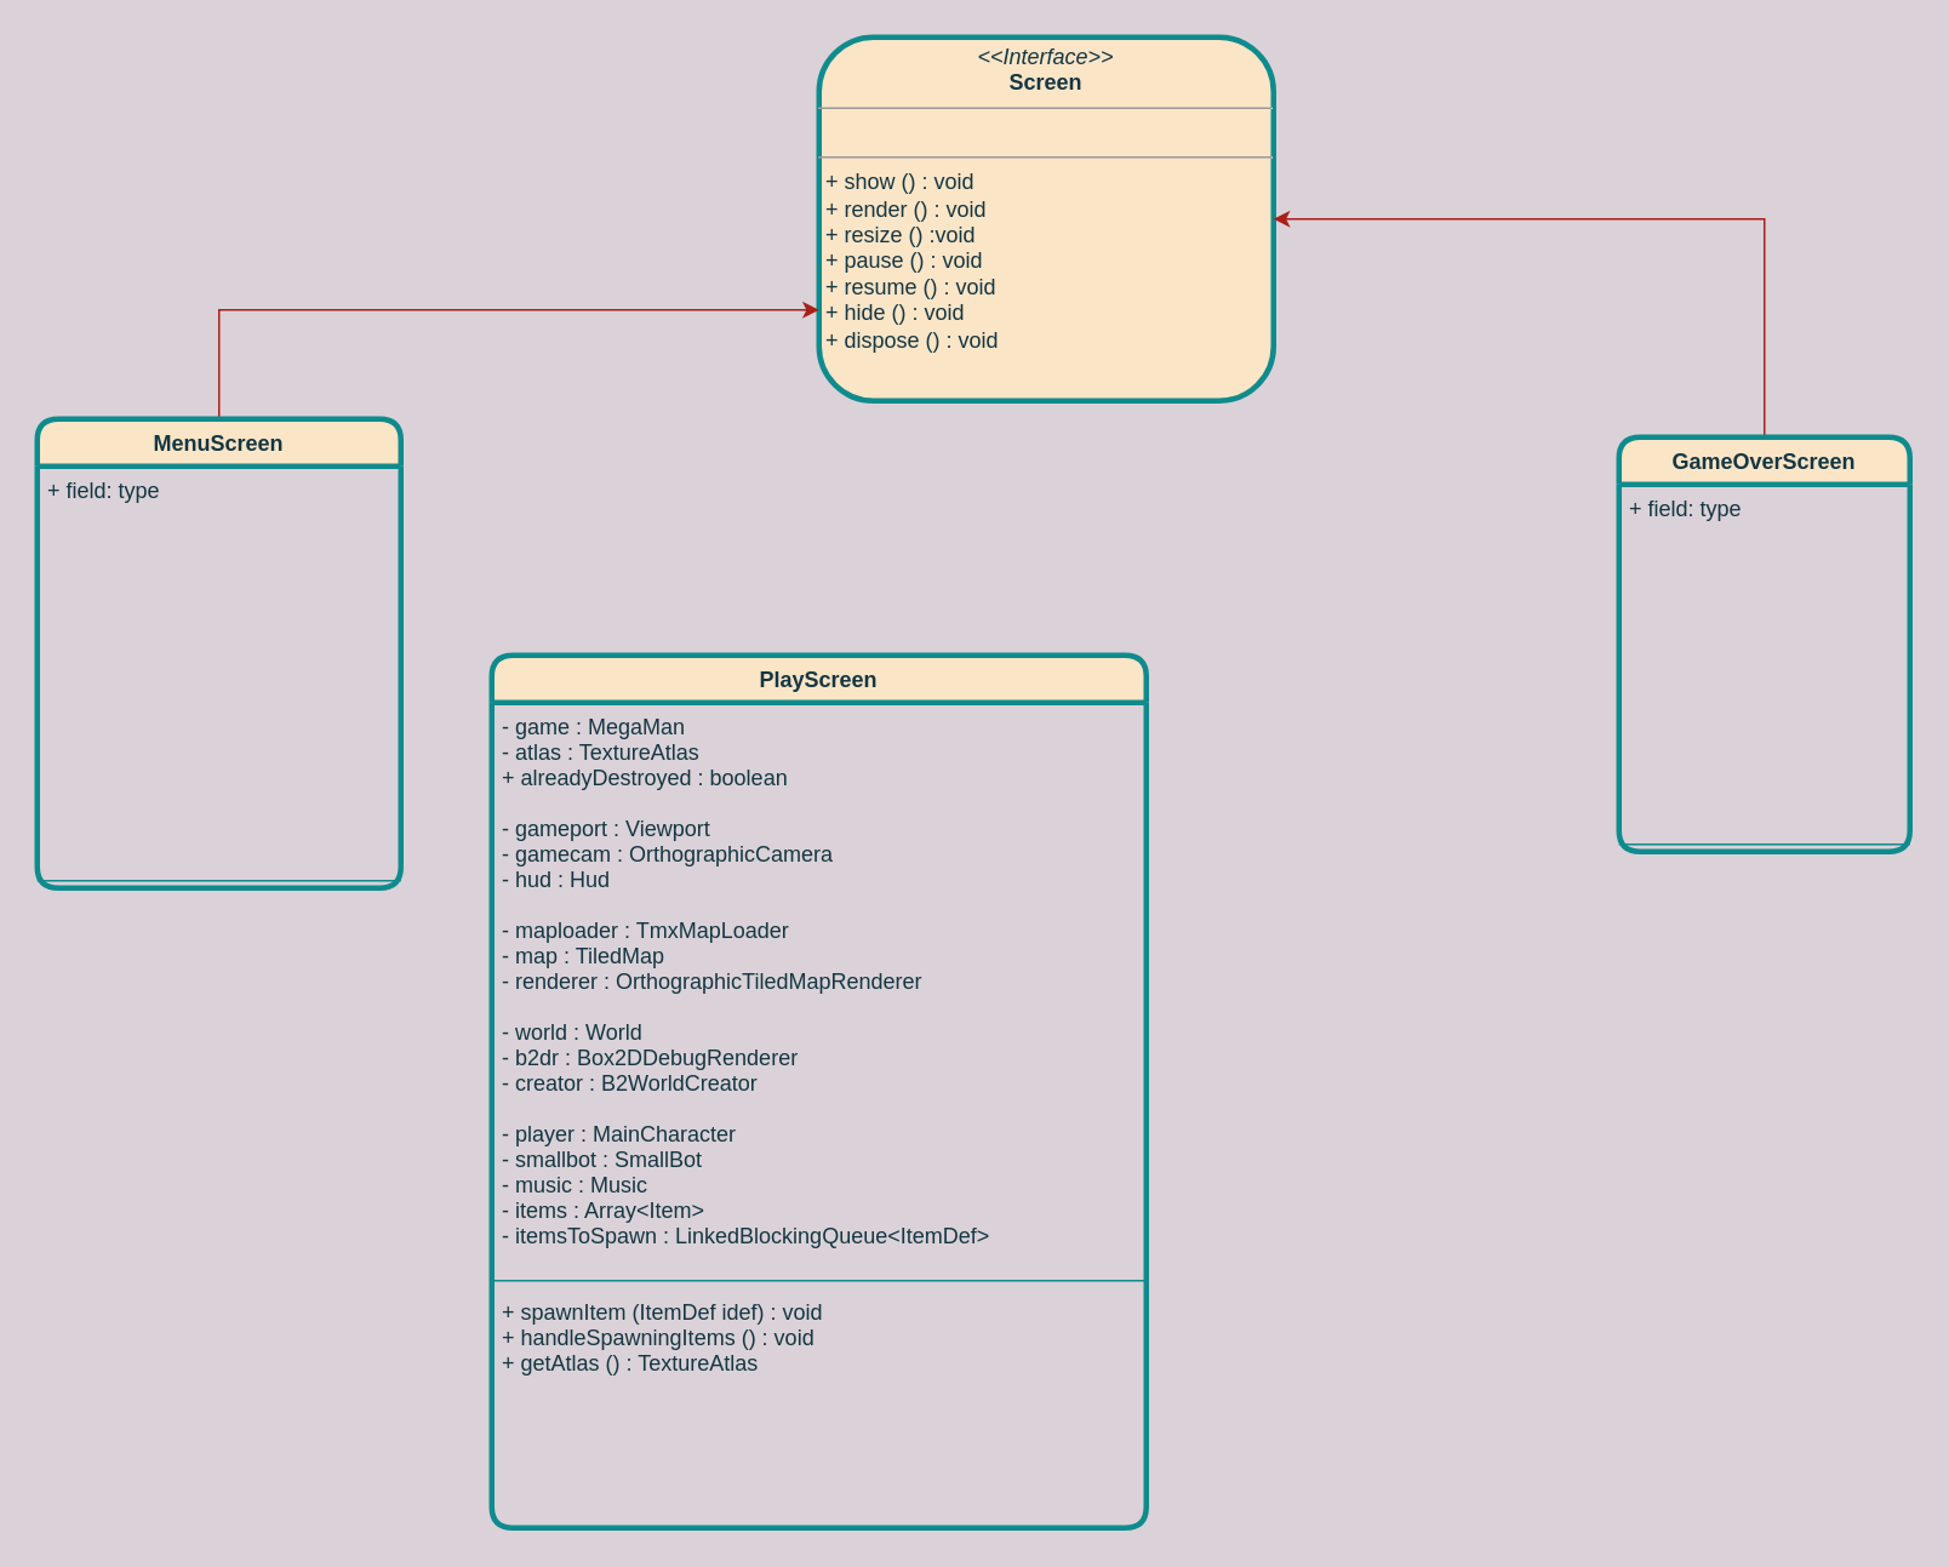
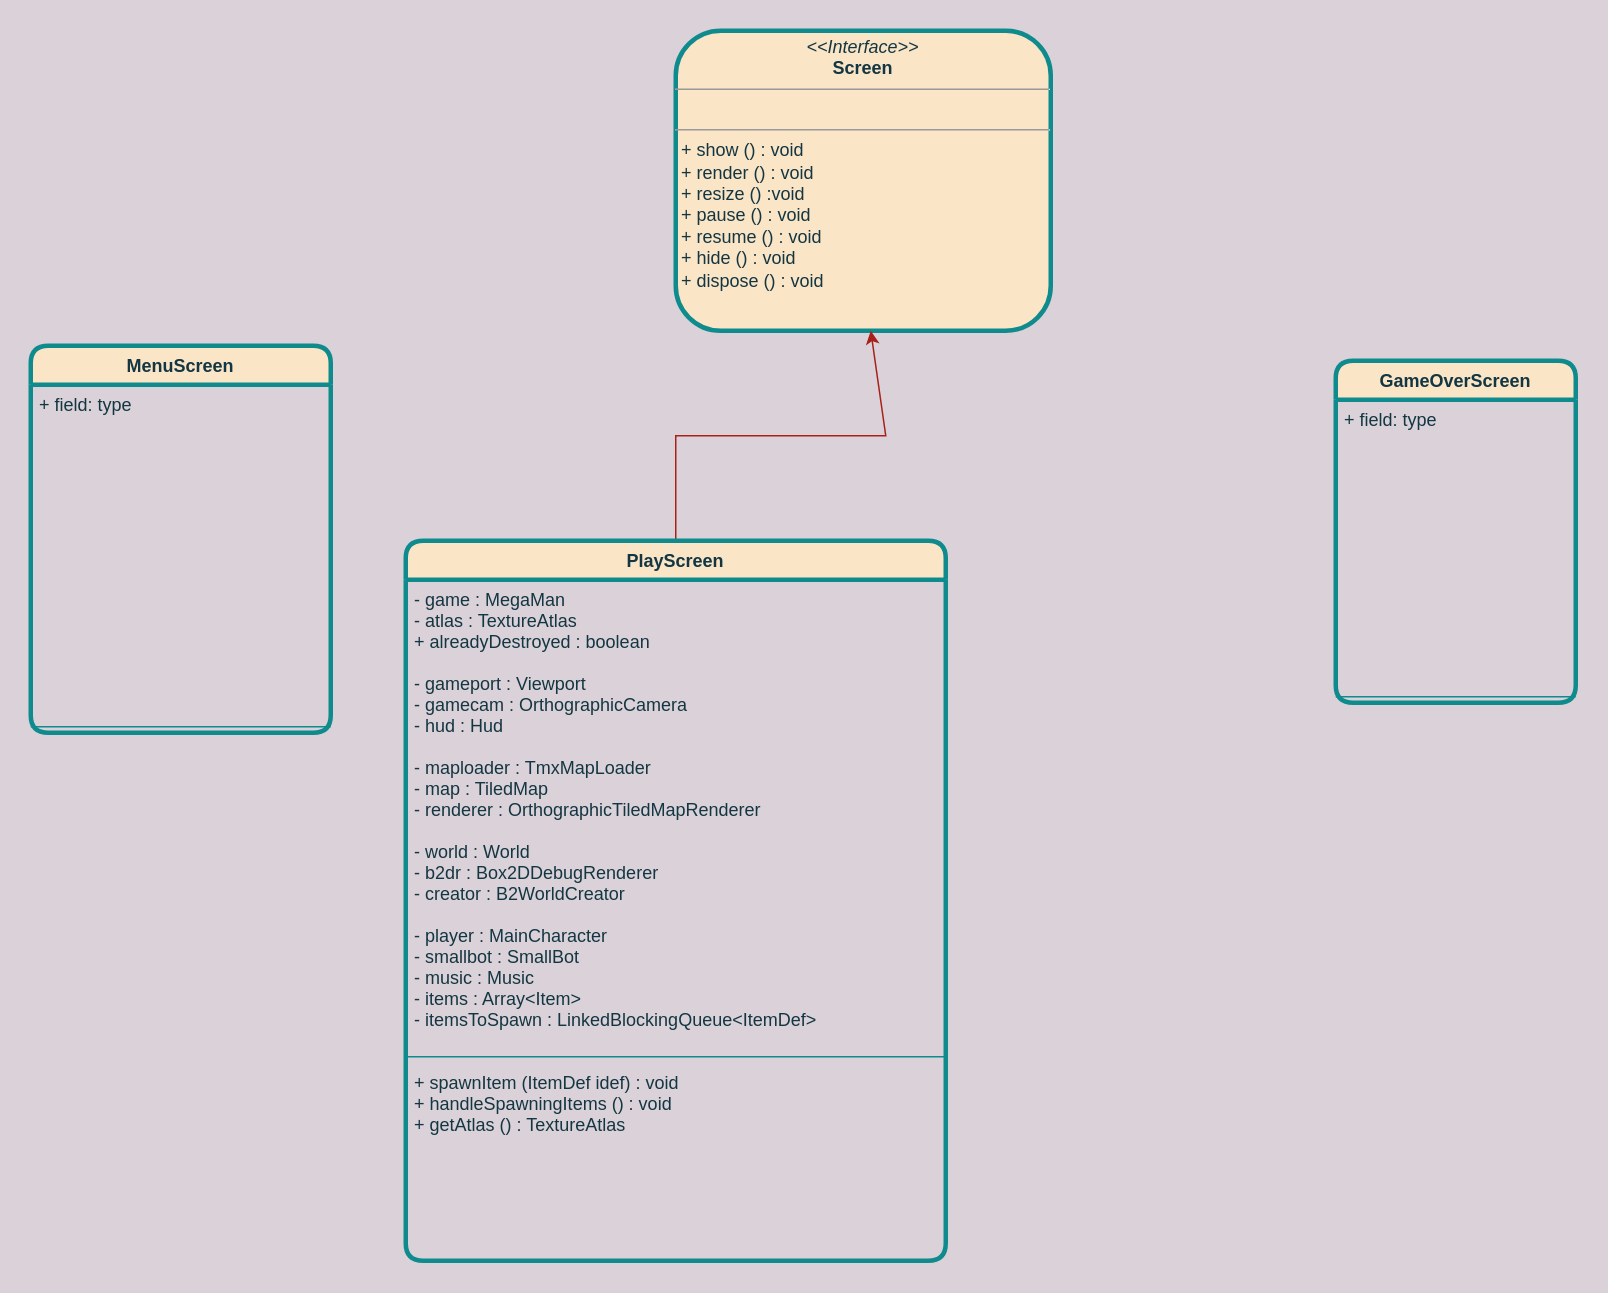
  <mxCell id="0" />
  <mxCell id="1" parent="0" />
  <mxCell id="2" value="&lt;p style=&quot;margin: 0px ; margin-top: 4px ; text-align: center&quot;&gt;&lt;i&gt;&amp;lt;&amp;lt;Interface&amp;gt;&amp;gt;&lt;/i&gt;&lt;br&gt;&lt;b&gt;Screen&lt;/b&gt;&lt;/p&gt;&lt;hr size=&quot;1&quot;&gt;&lt;p style=&quot;margin: 0px ; margin-left: 4px&quot;&gt;&lt;br&gt;&lt;/p&gt;&lt;hr size=&quot;1&quot;&gt;&lt;p style=&quot;margin: 0px ; margin-left: 4px&quot;&gt;+ show () : void&lt;br&gt;+ render () : void&lt;/p&gt;&lt;p style=&quot;margin: 0px ; margin-left: 4px&quot;&gt;+ resize () :void&lt;/p&gt;&lt;p style=&quot;margin: 0px ; margin-left: 4px&quot;&gt;+ pause () : void&lt;/p&gt;&lt;p style=&quot;margin: 0px ; margin-left: 4px&quot;&gt;+ resume () : void&lt;/p&gt;&lt;p style=&quot;margin: 0px ; margin-left: 4px&quot;&gt;+ hide () : void&lt;/p&gt;&lt;p style=&quot;margin: 0px ; margin-left: 4px&quot;&gt;+ dispose () : void&lt;/p&gt;" style="verticalAlign=top;align=left;overflow=fill;fontSize=12;fontFamily=Helvetica;html=1;strokeWidth=3;rounded=1;shadow=0;sketch=0;glass=0;perimeterSpacing=0;fillColor=#FAE5C7;strokeColor=#0F8B8D;fontColor=#143642;" parent="1" vertex="1"><mxGeometry x="450" y="20" width="250" height="200" as="geometry" /></mxCell>
- <mxCell id="3" style="edgeStyle=orthogonalEdgeStyle;rounded=0;orthogonalLoop=1;jettySize=auto;html=1;exitX=0.5;exitY=0;exitDx=0;exitDy=0;entryX=1;entryY=0.5;entryDx=0;entryDy=0;labelBackgroundColor=#DAD2D8;strokeColor=#A8201A;fontColor=#143642;" parent="1" source="4" target="2" edge="1"><mxGeometry relative="1" as="geometry" /></mxCell>
  <mxCell id="4" value="GameOverScreen" style="swimlane;fontStyle=1;align=center;verticalAlign=top;childLayout=stackLayout;horizontal=1;startSize=26;horizontalStack=0;resizeParent=1;resizeParentMax=0;resizeLast=0;collapsible=1;marginBottom=0;fillColor=#FAE5C7;strokeWidth=3;rounded=1;strokeColor=#0F8B8D;fontColor=#143642;" parent="1" vertex="1"><mxGeometry x="890" y="240" width="160" height="228" as="geometry" /></mxCell>
  <mxCell id="5" value="+ field: type" style="text;strokeColor=none;fillColor=none;align=left;verticalAlign=top;spacingLeft=4;spacingRight=4;overflow=hidden;rotatable=0;points=[[0,0.5],[1,0.5]];portConstraint=eastwest;fontColor=#143642;" parent="4" vertex="1"><mxGeometry y="26" width="160" height="194" as="geometry" /></mxCell>
  <mxCell id="6" value="" style="line;strokeWidth=1;fillColor=none;align=left;verticalAlign=middle;spacingTop=-1;spacingLeft=3;spacingRight=3;rotatable=0;labelPosition=right;points=[];portConstraint=eastwest;labelBackgroundColor=#DAD2D8;strokeColor=#0F8B8D;fontColor=#143642;" parent="4" vertex="1"><mxGeometry y="220" width="160" height="8" as="geometry" /></mxCell>
- <mxCell id="7" style="edgeStyle=orthogonalEdgeStyle;rounded=0;orthogonalLoop=1;jettySize=auto;html=1;exitX=0.5;exitY=0;exitDx=0;exitDy=0;entryX=0;entryY=0.75;entryDx=0;entryDy=0;labelBackgroundColor=#DAD2D8;strokeColor=#A8201A;fontColor=#143642;" parent="1" source="8" target="2" edge="1"><mxGeometry relative="1" as="geometry" /></mxCell>
  <mxCell id="8" value="MenuScreen" style="swimlane;fontStyle=1;align=center;verticalAlign=top;childLayout=stackLayout;horizontal=1;startSize=26;horizontalStack=0;resizeParent=1;resizeParentMax=0;resizeLast=0;collapsible=1;marginBottom=0;fillColor=#FAE5C7;strokeWidth=3;rounded=1;strokeColor=#0F8B8D;fontColor=#143642;" parent="1" vertex="1"><mxGeometry x="20" y="230" width="200" height="258" as="geometry" /></mxCell>
  <mxCell id="9" value="+ field: type" style="text;strokeColor=none;fillColor=none;align=left;verticalAlign=top;spacingLeft=4;spacingRight=4;overflow=hidden;rotatable=0;points=[[0,0.5],[1,0.5]];portConstraint=eastwest;fontColor=#143642;" parent="8" vertex="1"><mxGeometry y="26" width="200" height="224" as="geometry" /></mxCell>
  <mxCell id="10" value="" style="line;strokeWidth=1;fillColor=none;align=left;verticalAlign=middle;spacingTop=-1;spacingLeft=3;spacingRight=3;rotatable=0;labelPosition=right;points=[];portConstraint=eastwest;labelBackgroundColor=#DAD2D8;strokeColor=#0F8B8D;fontColor=#143642;" parent="8" vertex="1"><mxGeometry y="250" width="200" height="8" as="geometry" /></mxCell>
+ <mxCell id="11" style="edgeStyle=none;rounded=0;orthogonalLoop=1;jettySize=auto;html=1;exitX=0.5;exitY=0;exitDx=0;exitDy=0;entryX=0.52;entryY=1;entryDx=0;entryDy=0;entryPerimeter=0;labelBackgroundColor=#DAD2D8;strokeColor=#A8201A;fontColor=#143642;" parent="1" source="12" target="2" edge="1"><mxGeometry relative="1" as="geometry"><mxPoint x="580" y="230" as="targetPoint" /><Array as="points"><mxPoint x="450" y="290" /><mxPoint x="590" y="290" /></Array></mxGeometry></mxCell>
  <mxCell id="12" value="PlayScreen" style="swimlane;fontStyle=1;align=center;verticalAlign=top;childLayout=stackLayout;horizontal=1;startSize=26;horizontalStack=0;resizeParent=1;resizeParentMax=0;resizeLast=0;collapsible=1;marginBottom=0;strokeColor=#0F8B8D;fillColor=#FAE5C7;rounded=1;strokeWidth=3;fontColor=#143642;" parent="1" vertex="1"><mxGeometry x="270" y="360" width="360" height="480" as="geometry" /></mxCell>
  <mxCell id="13" value="- game : MegaMan&#10;- atlas : TextureAtlas&#10;+ alreadyDestroyed : boolean&#10;&#10;- gameport : Viewport&#10;- gamecam : OrthographicCamera&#10;- hud : Hud&#10;&#10;- maploader : TmxMapLoader&#10;- map : TiledMap&#10;- renderer : OrthographicTiledMapRenderer&#10;&#10;- world : World&#10;- b2dr : Box2DDebugRenderer&#10;- creator : B2WorldCreator&#10;&#10;- player : MainCharacter&#10;- smallbot : SmallBot&#10;- music : Music&#10;- items : Array&lt;Item&gt;&#10;- itemsToSpawn : LinkedBlockingQueue&lt;ItemDef&gt;&#10;" style="text;align=left;verticalAlign=top;spacingLeft=4;spacingRight=4;overflow=hidden;rotatable=0;points=[[0,0.5],[1,0.5]];portConstraint=eastwest;strokeWidth=3;labelBackgroundColor=none;fontColor=#143642;" parent="12" vertex="1"><mxGeometry y="26" width="360" height="314" as="geometry" /></mxCell>
  <mxCell id="14" value="" style="line;strokeWidth=1;fillColor=none;align=left;verticalAlign=middle;spacingTop=-1;spacingLeft=3;spacingRight=3;rotatable=0;labelPosition=right;points=[];portConstraint=eastwest;labelBackgroundColor=#DAD2D8;strokeColor=#0F8B8D;fontColor=#143642;" parent="12" vertex="1"><mxGeometry y="340" width="360" height="8" as="geometry" /></mxCell>
  <mxCell id="15" value="+ spawnItem (ItemDef idef) : void&#10;+ handleSpawningItems () : void&#10;+ getAtlas () : TextureAtlas" style="text;strokeColor=none;fillColor=none;align=left;verticalAlign=top;spacingLeft=4;spacingRight=4;overflow=hidden;rotatable=0;points=[[0,0.5],[1,0.5]];portConstraint=eastwest;fontColor=#143642;fontStyle=0" parent="12" vertex="1"><mxGeometry y="348" width="360" height="132" as="geometry" /></mxCell>
